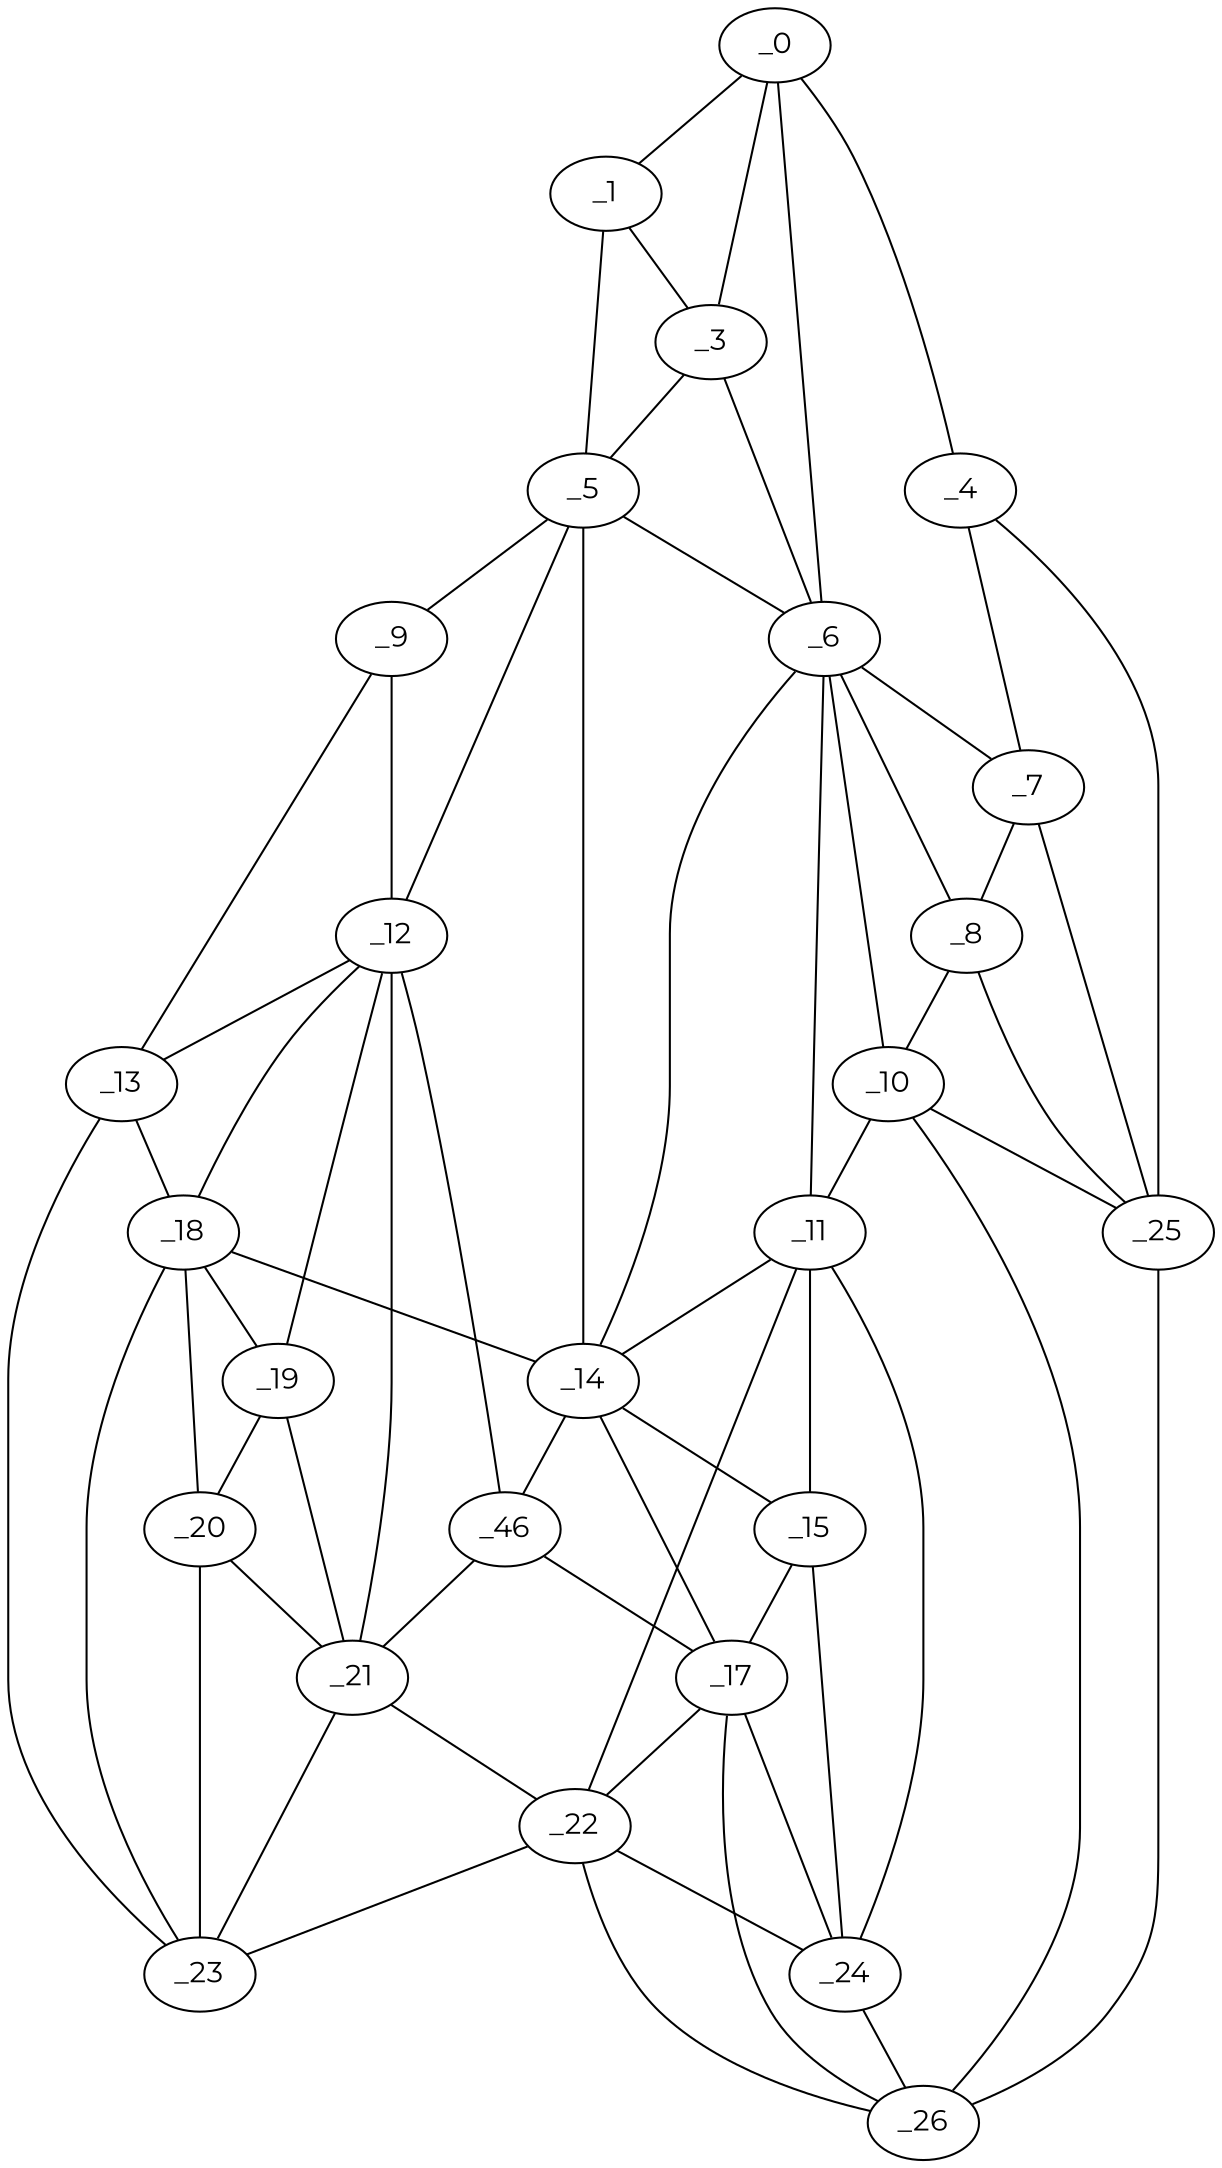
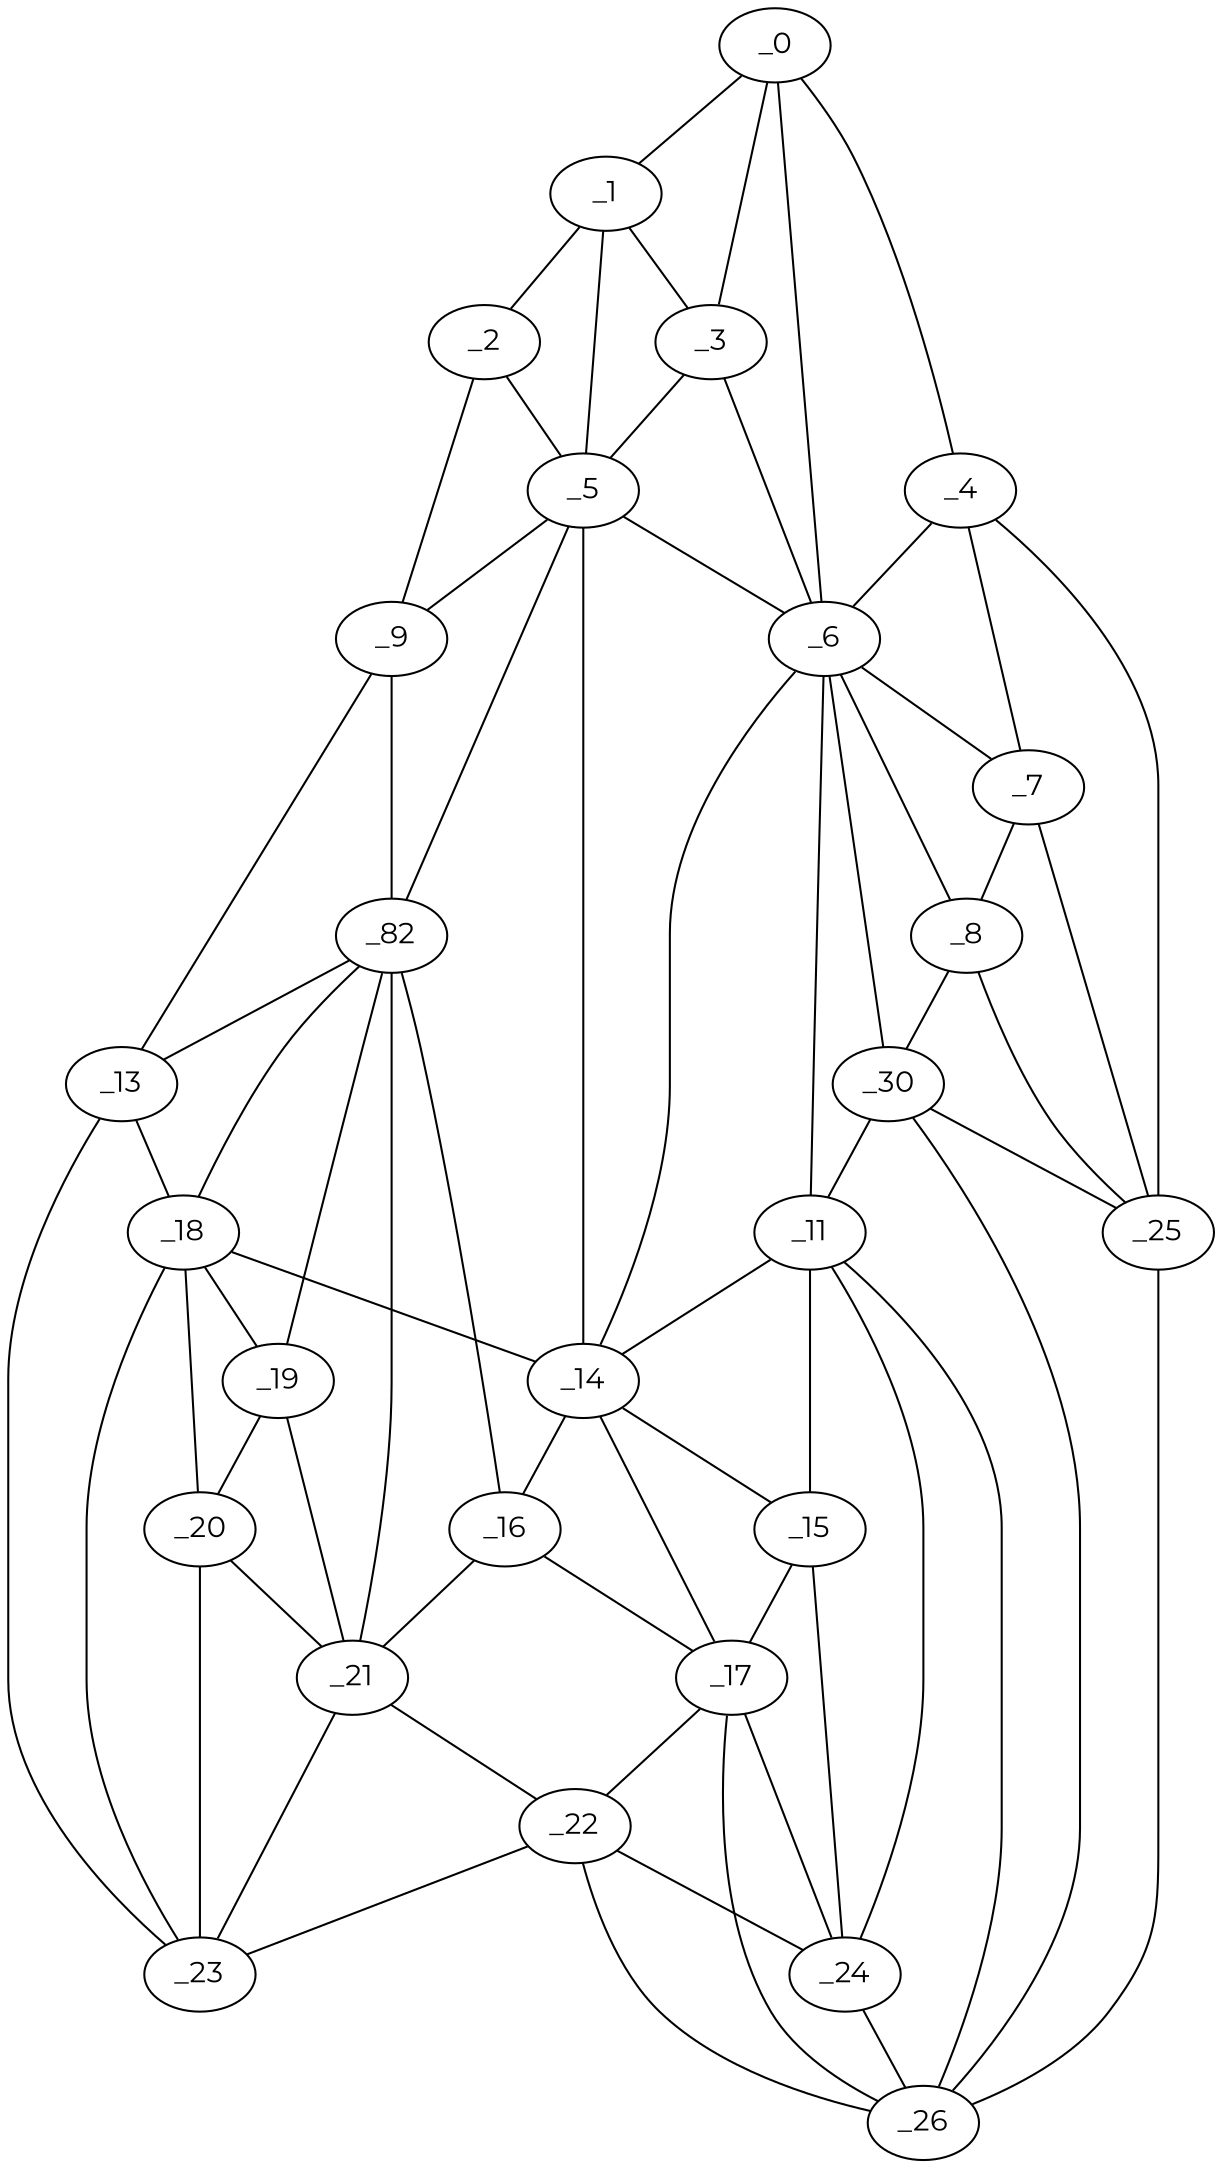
  graph {
    fontname=Montserrat
    node [fontname=Montserrat x=82 y=111]
    edge [fontname=Montserrat valence=2]
    _0 [x=26 y=12]
    _1 [x=33 y=99]
    _3 [x=42 y=44]
    _4 [x=47 y=3]
    _6 [x=50 y=42]
+   _2 [x=38 y=109]
    _5 [x=48 y=96]
    _7 [x=72 y=26]
    _25 [x=116 y=15]
    _14 [x=96 y=64]
    _8 [y=36]
-   _10 [x=86 y=41]
+   _10 [x=86 y=41 label=_30]
    _11 [x=94 y=52]
    _9 [y=118]
-   _12 [x=95 y=93]
+   _12 [x=95 y=93 label=_82]
    _26 [x=117 y=37]
-   _16 [x=99 y=84 label=_46]
+   _16 [x=99 y=84]
    _15 [x=99 y=54]
    _17 [x=100 y=61]
    _24 [x=112 y=50]
    _13 [x=95 y=115]
    _18 [x=102]
    _19 [x=106 y=100]
    _21 [x=110 y=94]
    _23 [x=111]
    _20 [x=108 y=103]
    _22 [x=111 y=89]
    _0 -- _1 [valence=1]
    _0 -- _3
    _0 -- _4 [valence=1]
    _0 -- _6
    _1 -- _3
+   _1 -- _2 [valence=1]
    _1 -- _5
    _3 -- _6
    _3 -- _5
+   _4 -- _6
    _4 -- _7
    _4 -- _25 [valence=1]
    _6 -- _7 [valence=1]
    _6 -- _14
    _6 -- _8
    _6 -- _10
    _6 -- _11
+   _2 -- _5
+   _2 -- _9 [valence=1]
    _5 -- _6
    _5 -- _14
    _5 -- _9 [valence=1]
    _5 -- _12
    _7 -- _25 [valence=1]
    _7 -- _8
    _25 -- _26 [valence=1]
    _14 -- _16
    _14 -- _15
    _14 -- _17
    _8 -- _25
    _8 -- _10
    _10 -- _25
    _10 -- _11
    _10 -- _26 [valence=1]
    _11 -- _14
-   _11 -- _22 [valence=1]
+   _11 -- _26 [valence=1]
    _11 -- _15 [valence=1]
    _11 -- _24
    _9 -- _12
    _9 -- _13 [valence=1]
    _12 -- _16
    _12 -- _13 [valence=1]
    _12 -- _18 [valence=1]
    _12 -- _19
    _12 -- _21 [valence=1]
    _16 -- _17
    _16 -- _21
    _15 -- _17 [valence=1]
    _15 -- _24
    _17 -- _26 [valence=1]
    _17 -- _24
    _17 -- _22
    _24 -- _26
    _13 -- _18
    _13 -- _23 [valence=1]
    _18 -- _14 [valence=1]
    _18 -- _19
    _18 -- _23
    _18 -- _20
    _19 -- _21 [valence=1]
    _19 -- _20 [valence=1]
    _21 -- _23
    _21 -- _22 [valence=1]
    _20 -- _21 [valence=1]
    _20 -- _23
    _22 -- _26 [valence=1]
    _22 -- _24 [valence=1]
    _22 -- _23
  }
